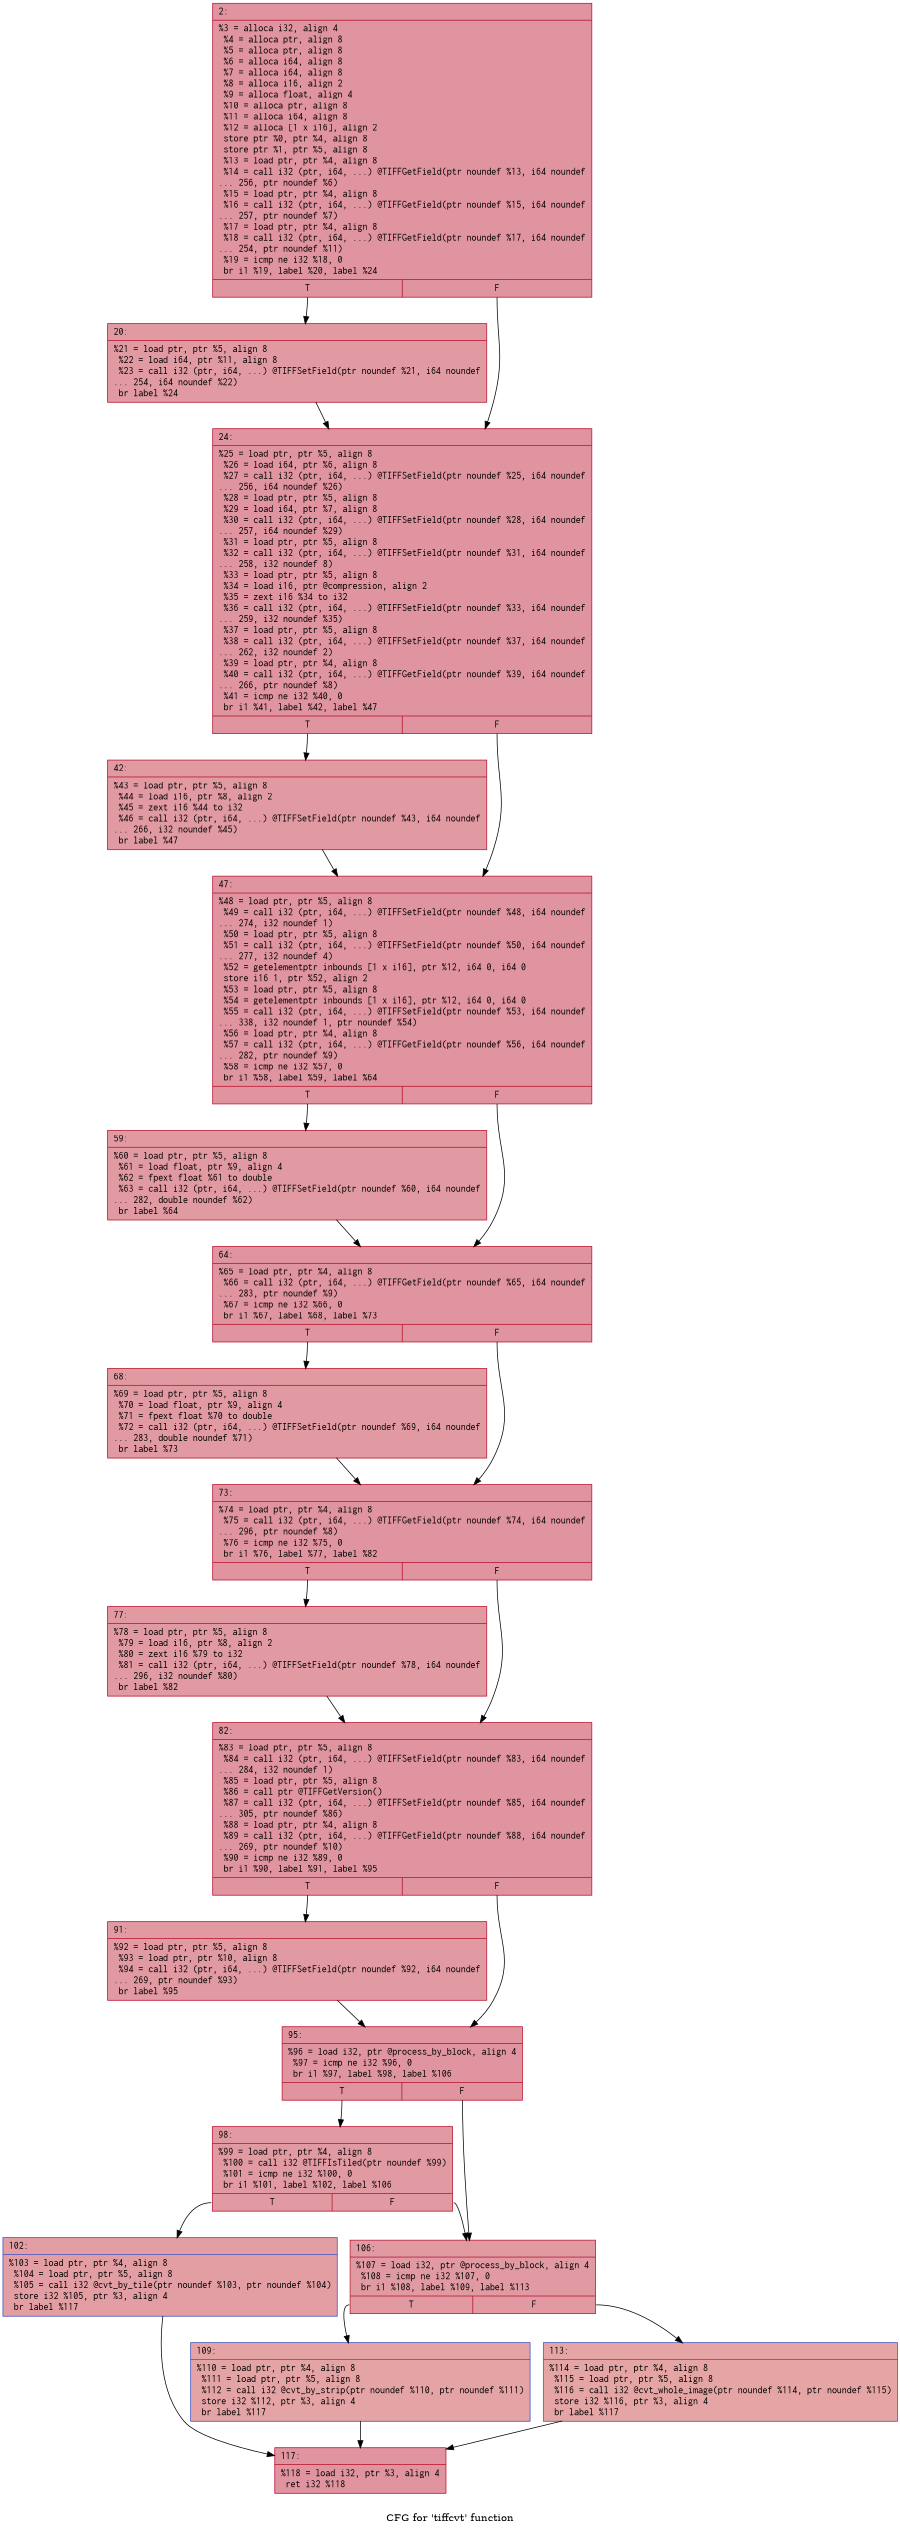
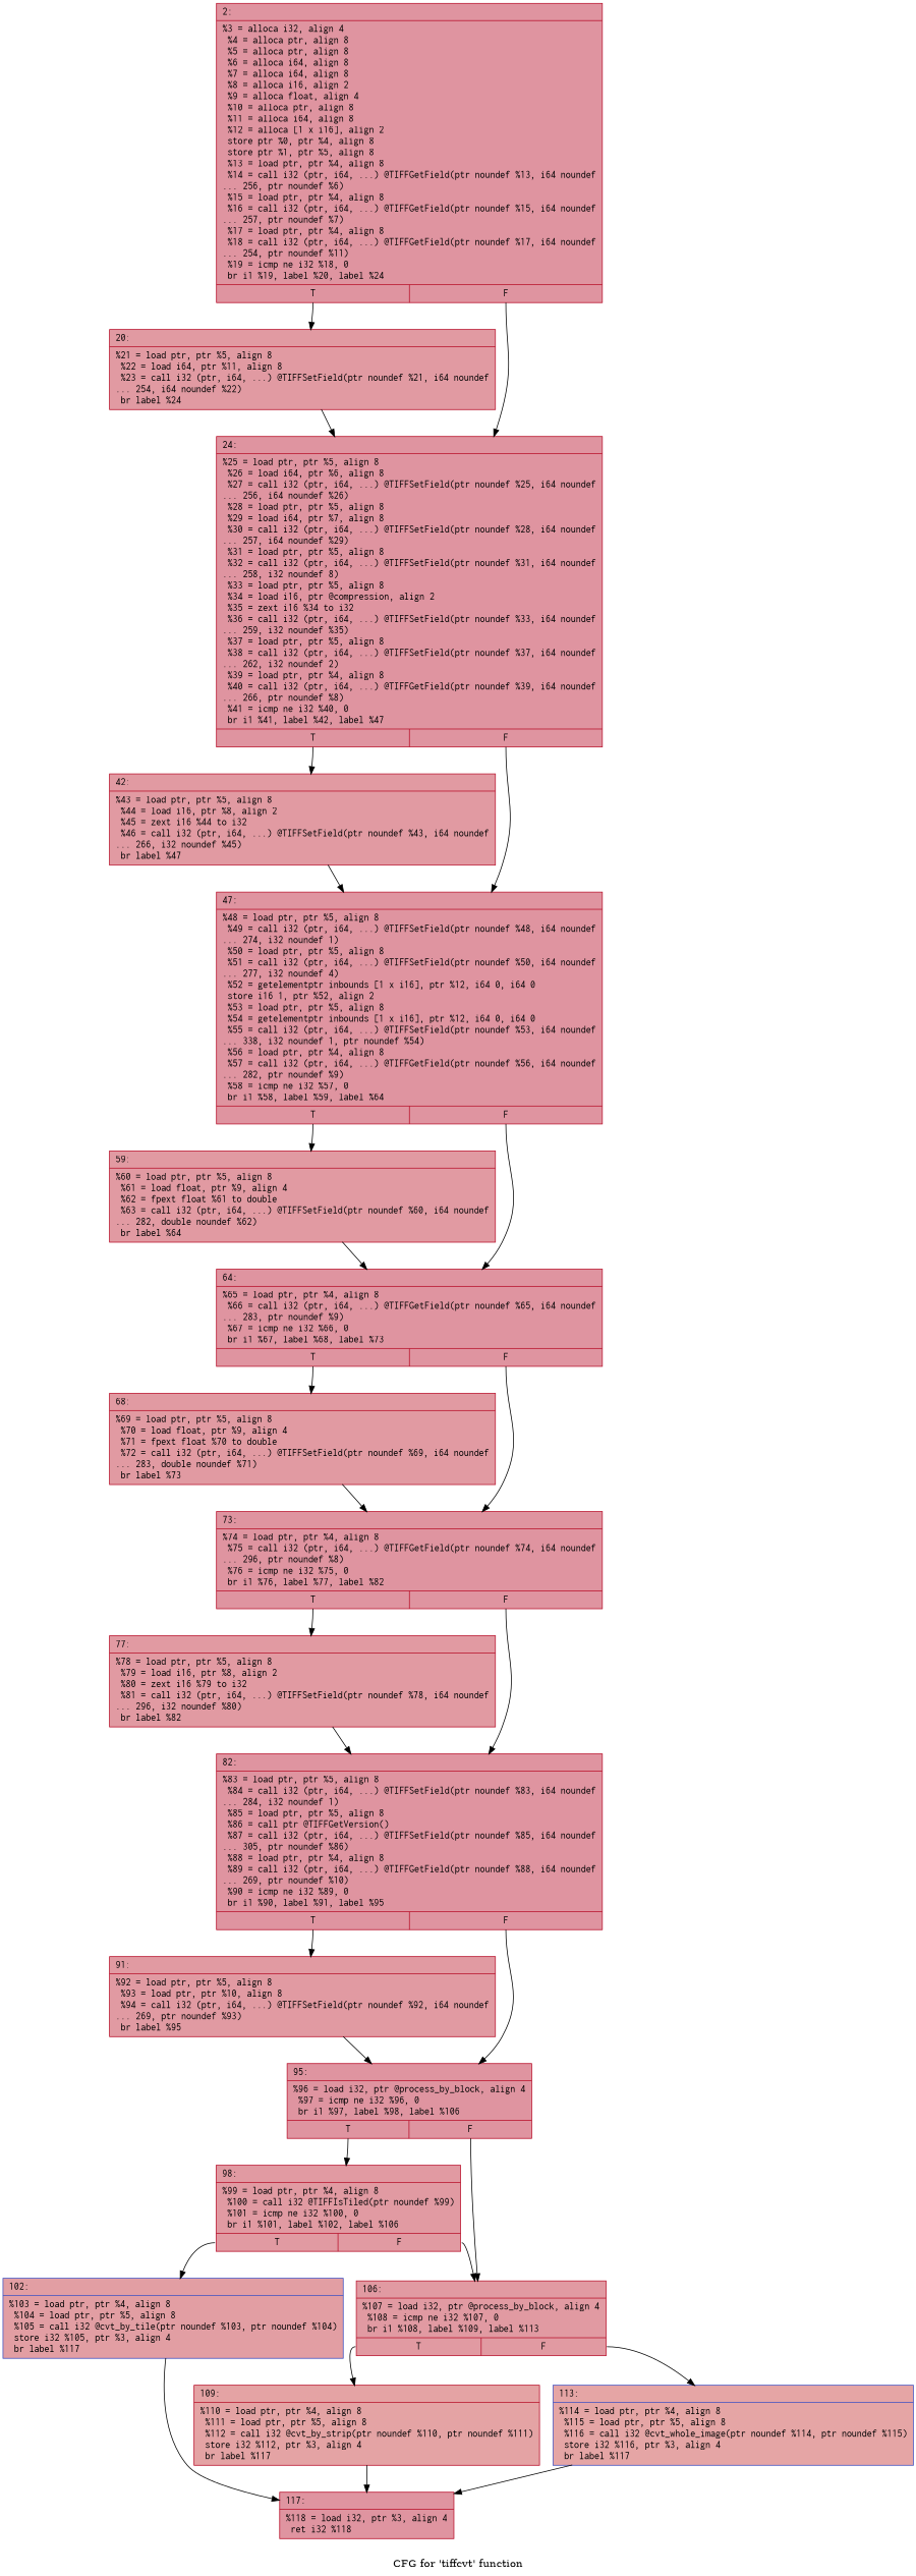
  digraph {
    label="CFG for 'tiffcvt' function"
    node [color="#b70d28ff" fillcolor="#b70d2870" fontname=Courier shape=record style=filled]
    n1 [label="{2:\l|  %3 = alloca i32, align 4\l  %4 = alloca ptr, align 8\l  %5 = alloca ptr, align 8\l  %6 = alloca i64, align 8\l  %7 = alloca i64, align 8\l  %8 = alloca i16, align 2\l  %9 = alloca float, align 4\l  %10 = alloca ptr, align 8\l  %11 = alloca i64, align 8\l  %12 = alloca [1 x i16], align 2\l  store ptr %0, ptr %4, align 8\l  store ptr %1, ptr %5, align 8\l  %13 = load ptr, ptr %4, align 8\l  %14 = call i32 (ptr, i64, ...) @TIFFGetField(ptr noundef %13, i64 noundef\l... 256, ptr noundef %6)\l  %15 = load ptr, ptr %4, align 8\l  %16 = call i32 (ptr, i64, ...) @TIFFGetField(ptr noundef %15, i64 noundef\l... 257, ptr noundef %7)\l  %17 = load ptr, ptr %4, align 8\l  %18 = call i32 (ptr, i64, ...) @TIFFGetField(ptr noundef %17, i64 noundef\l... 254, ptr noundef %11)\l  %19 = icmp ne i32 %18, 0\l  br i1 %19, label %20, label %24\l|{<s0>T|<s1>F}}"]
    n2 [fillcolor="#bb1b2c70" label="{20:\l|  %21 = load ptr, ptr %5, align 8\l  %22 = load i64, ptr %11, align 8\l  %23 = call i32 (ptr, i64, ...) @TIFFSetField(ptr noundef %21, i64 noundef\l... 254, i64 noundef %22)\l  br label %24\l}"]
    n3 [label="{24:\l|  %25 = load ptr, ptr %5, align 8\l  %26 = load i64, ptr %6, align 8\l  %27 = call i32 (ptr, i64, ...) @TIFFSetField(ptr noundef %25, i64 noundef\l... 256, i64 noundef %26)\l  %28 = load ptr, ptr %5, align 8\l  %29 = load i64, ptr %7, align 8\l  %30 = call i32 (ptr, i64, ...) @TIFFSetField(ptr noundef %28, i64 noundef\l... 257, i64 noundef %29)\l  %31 = load ptr, ptr %5, align 8\l  %32 = call i32 (ptr, i64, ...) @TIFFSetField(ptr noundef %31, i64 noundef\l... 258, i32 noundef 8)\l  %33 = load ptr, ptr %5, align 8\l  %34 = load i16, ptr @compression, align 2\l  %35 = zext i16 %34 to i32\l  %36 = call i32 (ptr, i64, ...) @TIFFSetField(ptr noundef %33, i64 noundef\l... 259, i32 noundef %35)\l  %37 = load ptr, ptr %5, align 8\l  %38 = call i32 (ptr, i64, ...) @TIFFSetField(ptr noundef %37, i64 noundef\l... 262, i32 noundef 2)\l  %39 = load ptr, ptr %4, align 8\l  %40 = call i32 (ptr, i64, ...) @TIFFGetField(ptr noundef %39, i64 noundef\l... 266, ptr noundef %8)\l  %41 = icmp ne i32 %40, 0\l  br i1 %41, label %42, label %47\l|{<s0>T|<s1>F}}"]
    n4 [fillcolor="#bb1b2c70" label="{42:\l|  %43 = load ptr, ptr %5, align 8\l  %44 = load i16, ptr %8, align 2\l  %45 = zext i16 %44 to i32\l  %46 = call i32 (ptr, i64, ...) @TIFFSetField(ptr noundef %43, i64 noundef\l... 266, i32 noundef %45)\l  br label %47\l}"]
    n5 [label="{47:\l|  %48 = load ptr, ptr %5, align 8\l  %49 = call i32 (ptr, i64, ...) @TIFFSetField(ptr noundef %48, i64 noundef\l... 274, i32 noundef 1)\l  %50 = load ptr, ptr %5, align 8\l  %51 = call i32 (ptr, i64, ...) @TIFFSetField(ptr noundef %50, i64 noundef\l... 277, i32 noundef 4)\l  %52 = getelementptr inbounds [1 x i16], ptr %12, i64 0, i64 0\l  store i16 1, ptr %52, align 2\l  %53 = load ptr, ptr %5, align 8\l  %54 = getelementptr inbounds [1 x i16], ptr %12, i64 0, i64 0\l  %55 = call i32 (ptr, i64, ...) @TIFFSetField(ptr noundef %53, i64 noundef\l... 338, i32 noundef 1, ptr noundef %54)\l  %56 = load ptr, ptr %4, align 8\l  %57 = call i32 (ptr, i64, ...) @TIFFGetField(ptr noundef %56, i64 noundef\l... 282, ptr noundef %9)\l  %58 = icmp ne i32 %57, 0\l  br i1 %58, label %59, label %64\l|{<s0>T|<s1>F}}"]
    n6 [fillcolor="#bb1b2c70" label="{59:\l|  %60 = load ptr, ptr %5, align 8\l  %61 = load float, ptr %9, align 4\l  %62 = fpext float %61 to double\l  %63 = call i32 (ptr, i64, ...) @TIFFSetField(ptr noundef %60, i64 noundef\l... 282, double noundef %62)\l  br label %64\l}"]
    n7 [label="{64:\l|  %65 = load ptr, ptr %4, align 8\l  %66 = call i32 (ptr, i64, ...) @TIFFGetField(ptr noundef %65, i64 noundef\l... 283, ptr noundef %9)\l  %67 = icmp ne i32 %66, 0\l  br i1 %67, label %68, label %73\l|{<s0>T|<s1>F}}"]
    n8 [fillcolor="#bb1b2c70" label="{68:\l|  %69 = load ptr, ptr %5, align 8\l  %70 = load float, ptr %9, align 4\l  %71 = fpext float %70 to double\l  %72 = call i32 (ptr, i64, ...) @TIFFSetField(ptr noundef %69, i64 noundef\l... 283, double noundef %71)\l  br label %73\l}"]
    n9 [label="{73:\l|  %74 = load ptr, ptr %4, align 8\l  %75 = call i32 (ptr, i64, ...) @TIFFGetField(ptr noundef %74, i64 noundef\l... 296, ptr noundef %8)\l  %76 = icmp ne i32 %75, 0\l  br i1 %76, label %77, label %82\l|{<s0>T|<s1>F}}"]
    n10 [fillcolor="#bb1b2c70" label="{77:\l|  %78 = load ptr, ptr %5, align 8\l  %79 = load i16, ptr %8, align 2\l  %80 = zext i16 %79 to i32\l  %81 = call i32 (ptr, i64, ...) @TIFFSetField(ptr noundef %78, i64 noundef\l... 296, i32 noundef %80)\l  br label %82\l}"]
    n11 [label="{82:\l|  %83 = load ptr, ptr %5, align 8\l  %84 = call i32 (ptr, i64, ...) @TIFFSetField(ptr noundef %83, i64 noundef\l... 284, i32 noundef 1)\l  %85 = load ptr, ptr %5, align 8\l  %86 = call ptr @TIFFGetVersion()\l  %87 = call i32 (ptr, i64, ...) @TIFFSetField(ptr noundef %85, i64 noundef\l... 305, ptr noundef %86)\l  %88 = load ptr, ptr %4, align 8\l  %89 = call i32 (ptr, i64, ...) @TIFFGetField(ptr noundef %88, i64 noundef\l... 269, ptr noundef %10)\l  %90 = icmp ne i32 %89, 0\l  br i1 %90, label %91, label %95\l|{<s0>T|<s1>F}}"]
    n12 [fillcolor="#bb1b2c70" label="{91:\l|  %92 = load ptr, ptr %5, align 8\l  %93 = load ptr, ptr %10, align 8\l  %94 = call i32 (ptr, i64, ...) @TIFFSetField(ptr noundef %92, i64 noundef\l... 269, ptr noundef %93)\l  br label %95\l}"]
    n13 [label="{95:\l|  %96 = load i32, ptr @process_by_block, align 4\l  %97 = icmp ne i32 %96, 0\l  br i1 %97, label %98, label %106\l|{<s0>T|<s1>F}}"]
    n14 [fillcolor="#bb1b2c70" label="{98:\l|  %99 = load ptr, ptr %4, align 8\l  %100 = call i32 @TIFFIsTiled(ptr noundef %99)\l  %101 = icmp ne i32 %100, 0\l  br i1 %101, label %102, label %106\l|{<s0>T|<s1>F}}"]
    n15 [fillcolor="#bb1b2c70" label="{106:\l|  %107 = load i32, ptr @process_by_block, align 4\l  %108 = icmp ne i32 %107, 0\l  br i1 %108, label %109, label %113\l|{<s0>T|<s1>F}}"]
    n16 [color="#3d50c3ff" fillcolor="#be242e70" label="{102:\l|  %103 = load ptr, ptr %4, align 8\l  %104 = load ptr, ptr %5, align 8\l  %105 = call i32 @cvt_by_tile(ptr noundef %103, ptr noundef %104)\l  store i32 %105, ptr %3, align 4\l  br label %117\l}"]
-   n17 [color="#3d50c3ff" fillcolor="#c32e3170" label="{109:\l|  %110 = load ptr, ptr %4, align 8\l  %111 = load ptr, ptr %5, align 8\l  %112 = call i32 @cvt_by_strip(ptr noundef %110, ptr noundef %111)\l  store i32 %112, ptr %3, align 4\l  br label %117\l}"]
+   n17 [fillcolor="#c32e3170" label="{109:\l|  %110 = load ptr, ptr %4, align 8\l  %111 = load ptr, ptr %5, align 8\l  %112 = call i32 @cvt_by_strip(ptr noundef %110, ptr noundef %111)\l  store i32 %112, ptr %3, align 4\l  br label %117\l}"]
    n18 [color="#3d50c3ff" fillcolor="#c5333470" label="{113:\l|  %114 = load ptr, ptr %4, align 8\l  %115 = load ptr, ptr %5, align 8\l  %116 = call i32 @cvt_whole_image(ptr noundef %114, ptr noundef %115)\l  store i32 %116, ptr %3, align 4\l  br label %117\l}"]
    n19 [label="{117:\l|  %118 = load i32, ptr %3, align 4\l  ret i32 %118\l}"]
    n1 -> n2 [tailport=s0]
    n1 -> n3 [tailport=s1]
    n2 -> n3
    n3 -> n4 [tailport=s0]
    n3 -> n5 [tailport=s1]
    n4 -> n5
    n5 -> n6 [tailport=s0]
    n5 -> n7 [tailport=s1]
    n6 -> n7
    n7 -> n8 [tailport=s0]
    n7 -> n9 [tailport=s1]
    n8 -> n9
    n9 -> n10 [tailport=s0]
    n9 -> n11 [tailport=s1]
    n10 -> n11
    n11 -> n12 [tailport=s0]
    n11 -> n13 [tailport=s1]
    n12 -> n13
    n13 -> n14 [tailport=s0]
    n13 -> n15 [tailport=s1]
    n14 -> n15 [tailport=s1]
    n14 -> n16 [tailport=s0]
    n15 -> n17 [tailport=s0]
    n15 -> n18 [tailport=s1]
    n16 -> n19
    n17 -> n19
    n18 -> n19
  }
